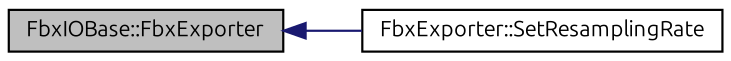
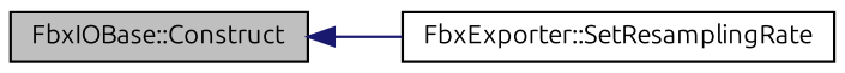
  digraph {
    rankdir=LR
    fontname=Ubuntu
    node [color=black fontname=Ubuntu fontsize=10 shape=record style=filled]
-   n1 [fillcolor=grey75 fontcolor=black height=0.2 label="FbxIOBase::FbxExporter" width=0.4]
+   n1 [fillcolor=grey75 fontcolor=black height=0.2 label="FbxIOBase::Construct" width=0.4]
    n2 [fillcolor=white height=0.2 label="FbxExporter::SetResamplingRate" width=0.4]
    n1 -> n2 [color=midnightblue dir=back fontname=Ubuntu fontsize=10 labelfontname=Helvetica labelfontsize=10 style=solid]
  }
